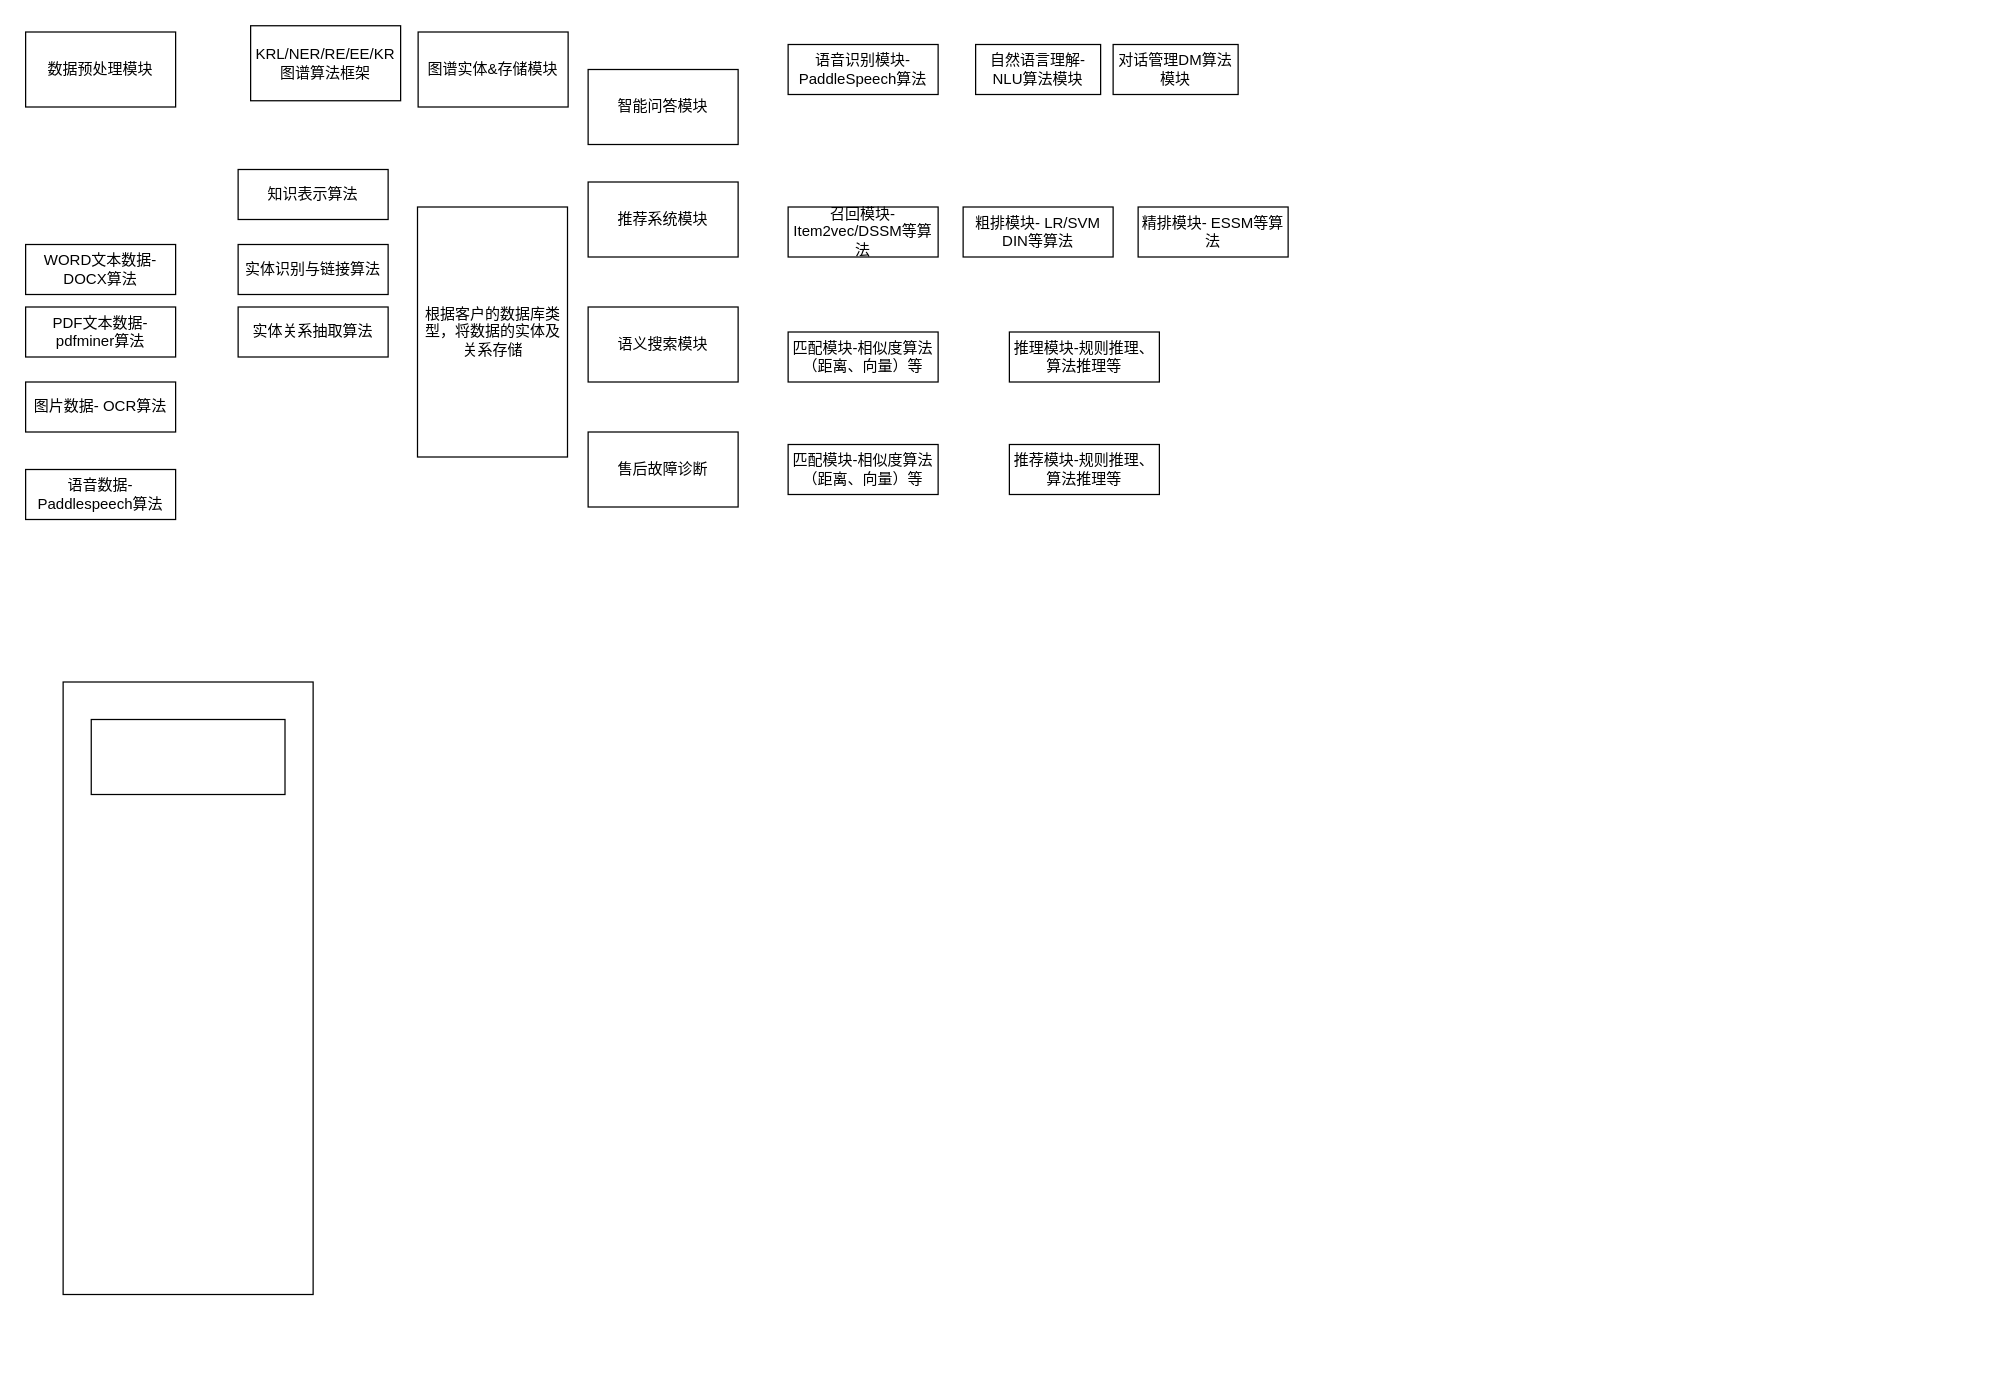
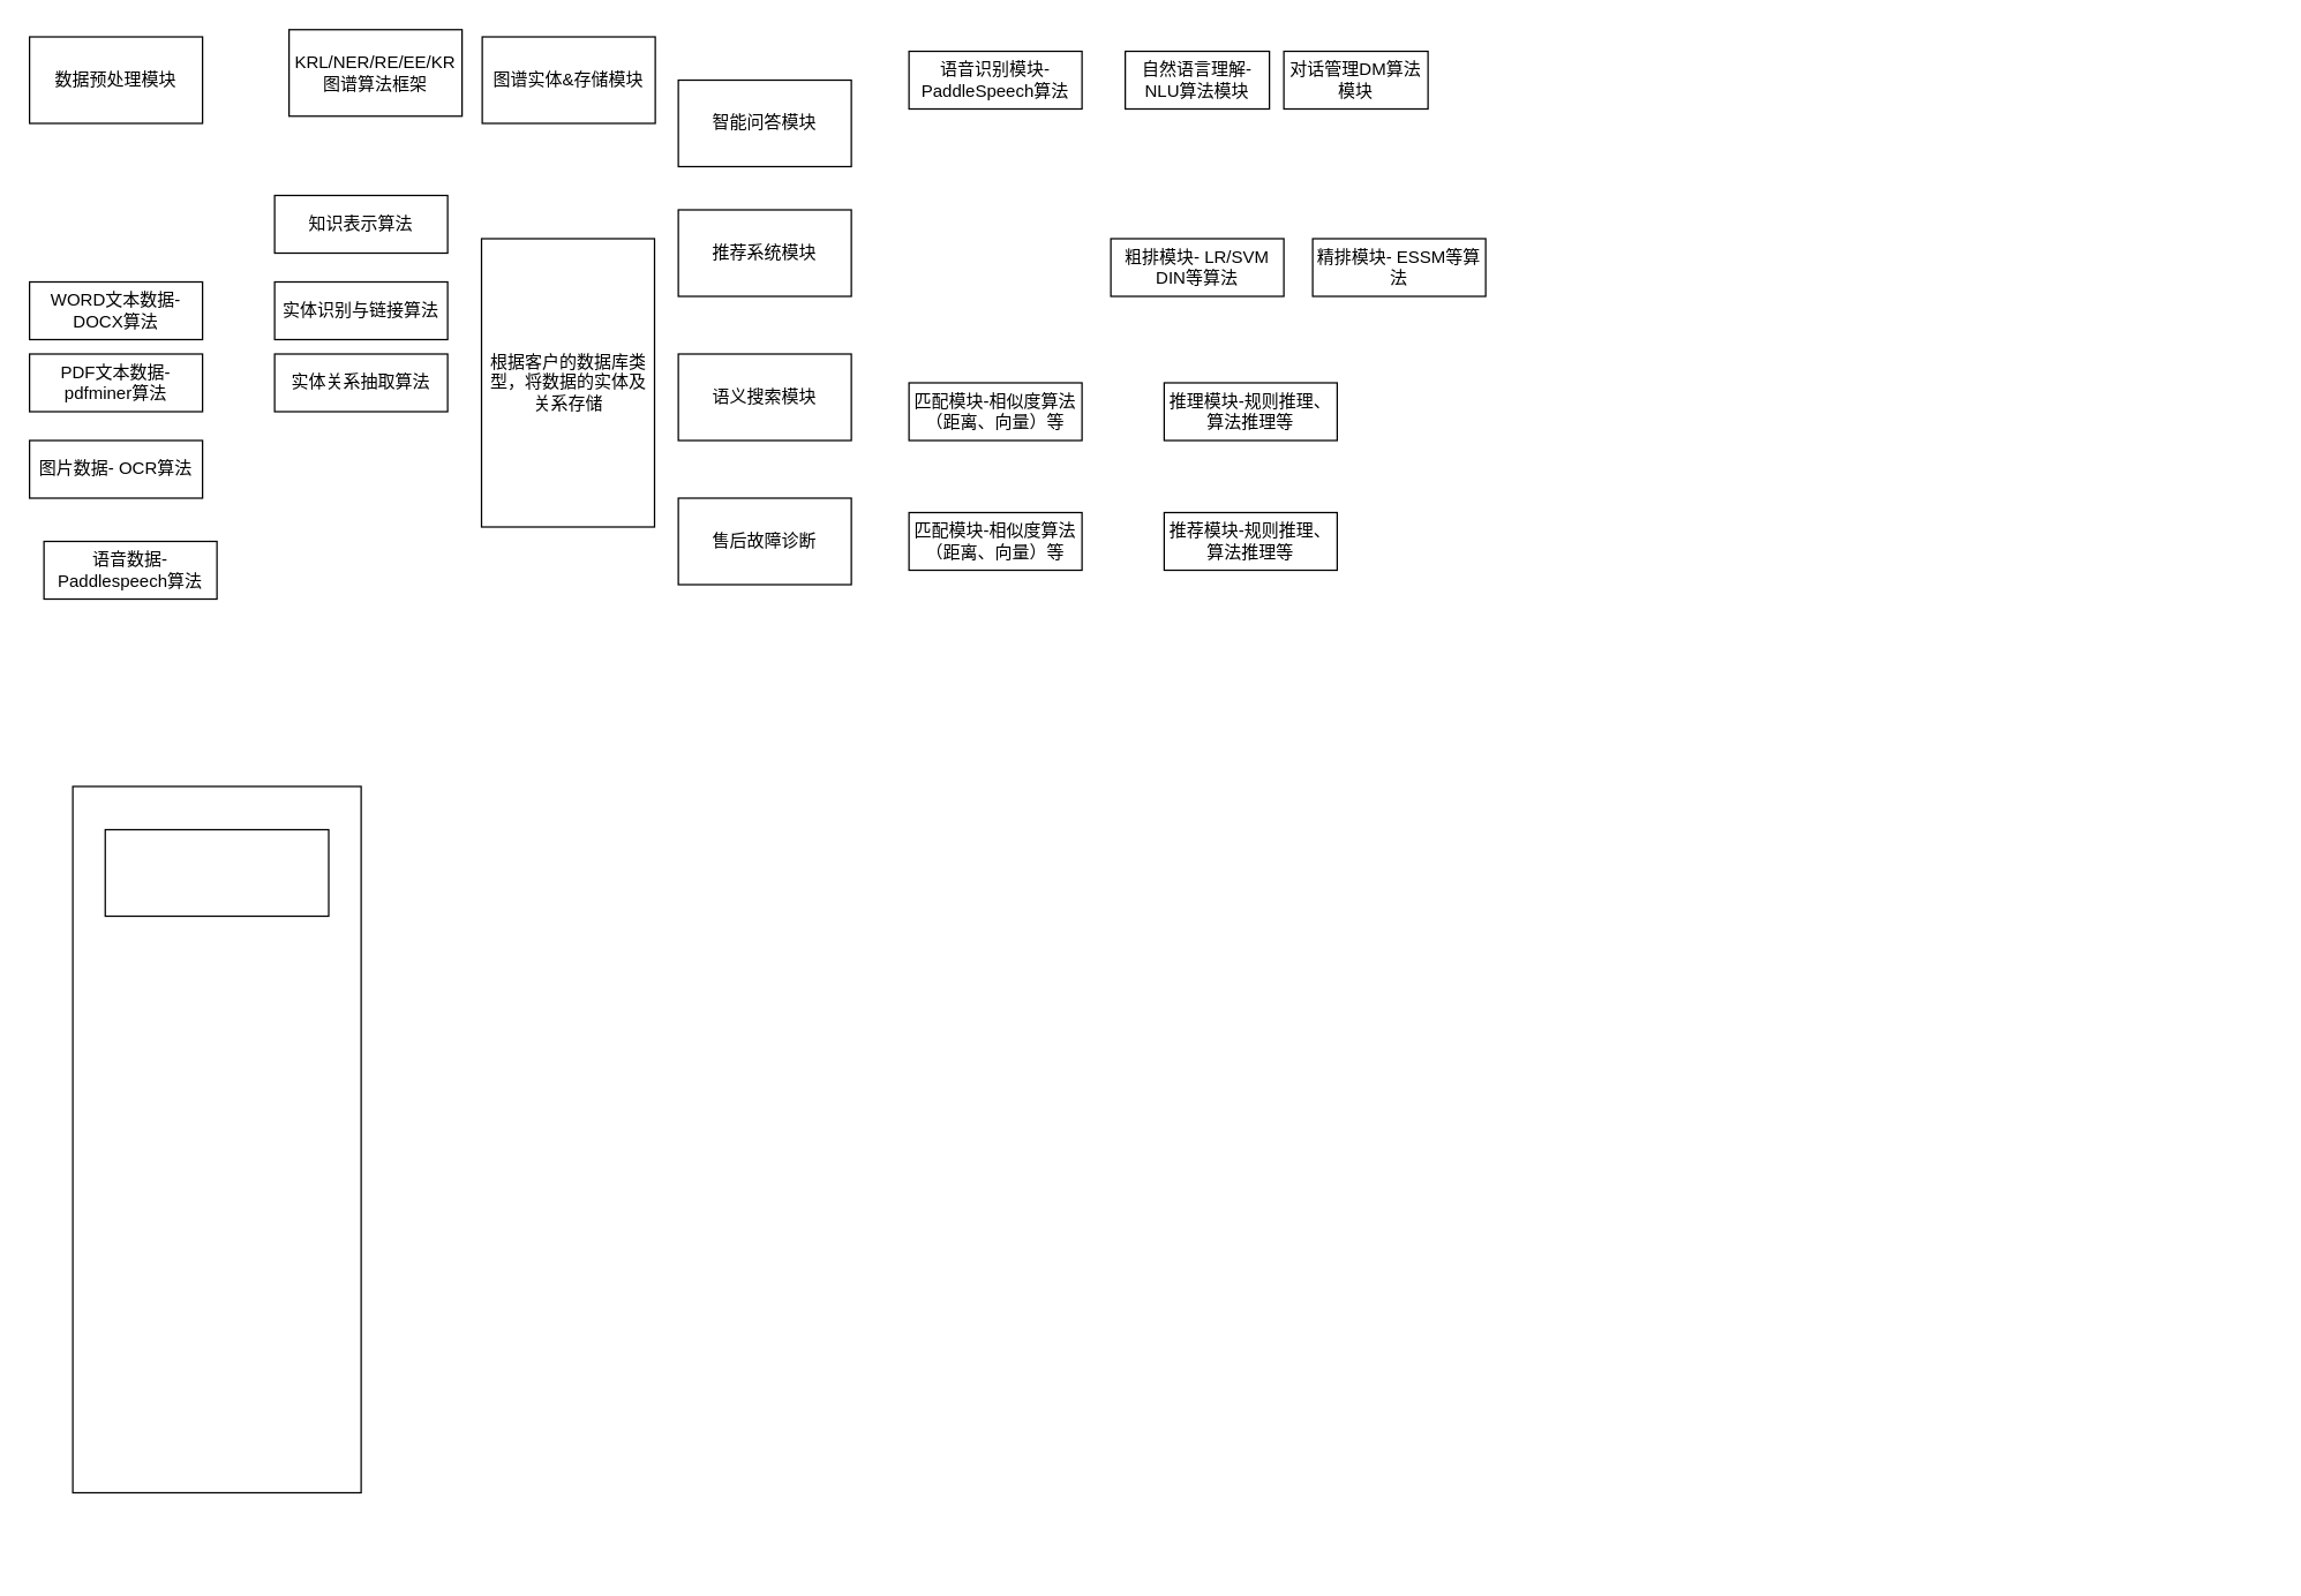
  <mxCell id="0" />
  <mxCell id="1" parent="0" />
  <mxCell id="2" value="数据预处理模块" style="rounded=0;whiteSpace=wrap;html=1;" vertex="1" parent="1"><mxGeometry x="20" y="25" width="120" height="60" as="geometry" /></mxCell>
  <mxCell id="3" value="KRL/NER/RE/EE/KR图谱算法框架" style="rounded=0;whiteSpace=wrap;html=1;" vertex="1" parent="1"><mxGeometry x="200" y="20" width="120" height="60" as="geometry" /></mxCell>
  <mxCell id="4" value="图谱实体&amp;amp;存储模块" style="rounded=0;whiteSpace=wrap;html=1;" vertex="1" parent="1"><mxGeometry x="334" y="25" width="120" height="60" as="geometry" /></mxCell>
  <mxCell id="5" value="智能问答模块" style="rounded=0;whiteSpace=wrap;html=1;" vertex="1" parent="1"><mxGeometry x="470" y="55" width="120" height="60" as="geometry" /></mxCell>
  <mxCell id="6" value="推荐系统模块" style="rounded=0;whiteSpace=wrap;html=1;" vertex="1" parent="1"><mxGeometry x="470" y="145" width="120" height="60" as="geometry" /></mxCell>
  <mxCell id="7" value="语义搜索模块" style="rounded=0;whiteSpace=wrap;html=1;" vertex="1" parent="1"><mxGeometry x="470" y="245" width="120" height="60" as="geometry" /></mxCell>
  <mxCell id="8" value="售后故障诊断" style="rounded=0;whiteSpace=wrap;html=1;" vertex="1" parent="1"><mxGeometry x="470" y="345" width="120" height="60" as="geometry" /></mxCell>
  <mxCell id="9" value="WORD文本数据-DOCX算法" style="rounded=0;whiteSpace=wrap;html=1;" vertex="1" parent="1"><mxGeometry x="20" y="195" width="120" height="40" as="geometry" /></mxCell>
  <mxCell id="10" value="PDF文本数据-pdfminer算法" style="rounded=0;whiteSpace=wrap;html=1;" vertex="1" parent="1"><mxGeometry x="20" y="245" width="120" height="40" as="geometry" /></mxCell>
  <mxCell id="11" value="图片数据- OCR算法" style="rounded=0;whiteSpace=wrap;html=1;" vertex="1" parent="1"><mxGeometry x="20" y="305" width="120" height="40" as="geometry" /></mxCell>
- <mxCell id="12" value="语音数据- Paddlespeech算法" style="rounded=0;whiteSpace=wrap;html=1;" vertex="1" parent="1"><mxGeometry x="20" y="375" width="120" height="40" as="geometry" /></mxCell>
+ <mxCell id="12" value="语音数据- Paddlespeech算法" style="rounded=0;whiteSpace=wrap;html=1;" vertex="1" parent="1"><mxGeometry x="30" y="375" width="120" height="40" as="geometry" /></mxCell>
  <mxCell id="13" value="知识表示算法" style="rounded=0;whiteSpace=wrap;html=1;" vertex="1" parent="1"><mxGeometry x="190" y="135" width="120" height="40" as="geometry" /></mxCell>
  <mxCell id="14" value="实体识别与链接算法" style="rounded=0;whiteSpace=wrap;html=1;" vertex="1" parent="1"><mxGeometry x="190" y="195" width="120" height="40" as="geometry" /></mxCell>
  <mxCell id="15" value="实体关系抽取算法" style="rounded=0;whiteSpace=wrap;html=1;" vertex="1" parent="1"><mxGeometry x="190" y="245" width="120" height="40" as="geometry" /></mxCell>
  <mxCell id="16" value="根据客户的数据库类型，将数据的实体及关系存储" style="rounded=0;whiteSpace=wrap;html=1;" vertex="1" parent="1"><mxGeometry x="333.5" y="165" width="120" height="200" as="geometry" /></mxCell>
  <mxCell id="17" value="语音识别模块-PaddleSpeech算法" style="rounded=0;whiteSpace=wrap;html=1;" vertex="1" parent="1"><mxGeometry x="630" y="35" width="120" height="40" as="geometry" /></mxCell>
  <mxCell id="18" value="自然语言理解- NLU算法模块" style="rounded=0;whiteSpace=wrap;html=1;" vertex="1" parent="1"><mxGeometry x="780" y="35" width="100" height="40" as="geometry" /></mxCell>
  <mxCell id="19" value="对话管理DM算法模块" style="rounded=0;whiteSpace=wrap;html=1;" vertex="1" parent="1"><mxGeometry x="890" y="35" width="100" height="40" as="geometry" /></mxCell>
- <mxCell id="20" value="召回模块- Item2vec/DSSM等算法" style="rounded=0;whiteSpace=wrap;html=1;" vertex="1" parent="1"><mxGeometry x="630" y="165" width="120" height="40" as="geometry" /></mxCell>
  <mxCell id="21" value="粗排模块- LR/SVM DIN等算法" style="rounded=0;whiteSpace=wrap;html=1;" vertex="1" parent="1"><mxGeometry x="770" y="165" width="120" height="40" as="geometry" /></mxCell>
  <mxCell id="22" value="精排模块- ESSM等算法" style="rounded=0;whiteSpace=wrap;html=1;" vertex="1" parent="1"><mxGeometry x="910" y="165" width="120" height="40" as="geometry" /></mxCell>
  <mxCell id="23" value="匹配模块-相似度算法（距离、向量）等" style="rounded=0;whiteSpace=wrap;html=1;" vertex="1" parent="1"><mxGeometry x="630" y="265" width="120" height="40" as="geometry" /></mxCell>
  <mxCell id="24" value="推理模块-规则推理、算法推理等" style="rounded=0;whiteSpace=wrap;html=1;" vertex="1" parent="1"><mxGeometry x="807" y="265" width="120" height="40" as="geometry" /></mxCell>
  <mxCell id="25" value="匹配模块-相似度算法（距离、向量）等" style="rounded=0;whiteSpace=wrap;html=1;" vertex="1" parent="1"><mxGeometry x="630" y="355" width="120" height="40" as="geometry" /></mxCell>
  <mxCell id="26" value="推荐模块-规则推理、算法推理等" style="rounded=0;whiteSpace=wrap;html=1;" vertex="1" parent="1"><mxGeometry x="807" y="355" width="120" height="40" as="geometry" /></mxCell>
  <mxCell id="27" value="&lt;meta charset=&quot;utf-8&quot;&gt;&lt;span&gt;&lt;p class=&quot;ql-long-18731758&quot; style=&quot;line-height: 100% ; margin-bottom: 0pt ; margin-top: 0pt ; font-size: 11pt ; color: #494949&quot;&gt;&lt;span class=&quot;ql-author-18731758&quot;&gt;&lt;img width=&quot;785&quot; height=&quot;auto&quot; src=&quot;https://uploader.shimo.im/f/jnMDkQZvQmOfKXfA.png!thumbnail?accessToken=eyJhbGciOiJIUzI1NiIsImtpZCI6ImRlZmF1bHQiLCJ0eXAiOiJKV1QifQ.eyJhdWQiOiJhY2Nlc3NfcmVzb3VyY2UiLCJleHAiOjE2NTEwNzIzODAsImZpbGVHVUlEIjoiOEh3anB3Nld5M1c2aHJIciIsImlhdCI6MTY1MTA3MjA4MCwidXNlcklkIjoxODczMTc1OH0.zJsEHtPDCfzLWW-_D0pR2mw51k_mSbAoeMEFQlu2a8Q&quot;&gt;&lt;/span&gt;&lt;/p&gt;&lt;/span&gt;" style="text;whiteSpace=wrap;html=1;" vertex="1" parent="1"><mxGeometry x="807" y="450" width="713" height="635" as="geometry" /></mxCell>
  <mxCell id="28" value="" style="rounded=0;whiteSpace=wrap;html=1;" vertex="1" parent="1"><mxGeometry x="50" y="545" width="200" height="490" as="geometry" /></mxCell>
  <mxCell id="29" value="" style="rounded=0;whiteSpace=wrap;html=1;" vertex="1" parent="1"><mxGeometry x="72.5" y="575" width="155" height="60" as="geometry" /></mxCell>
